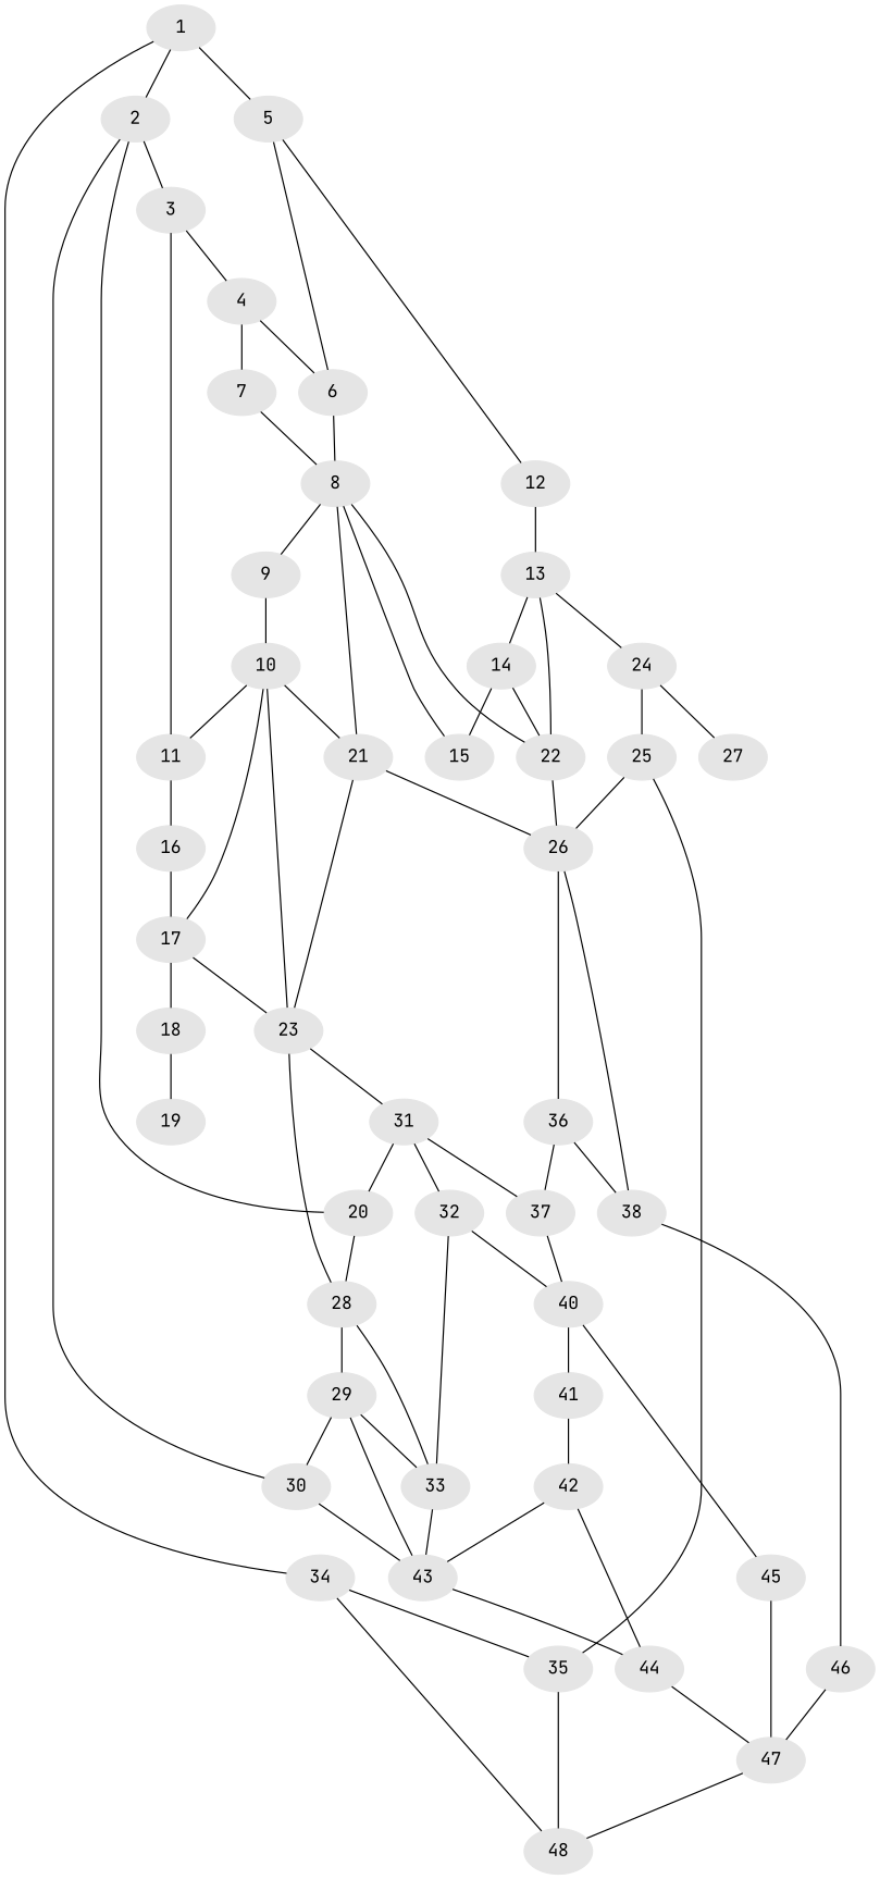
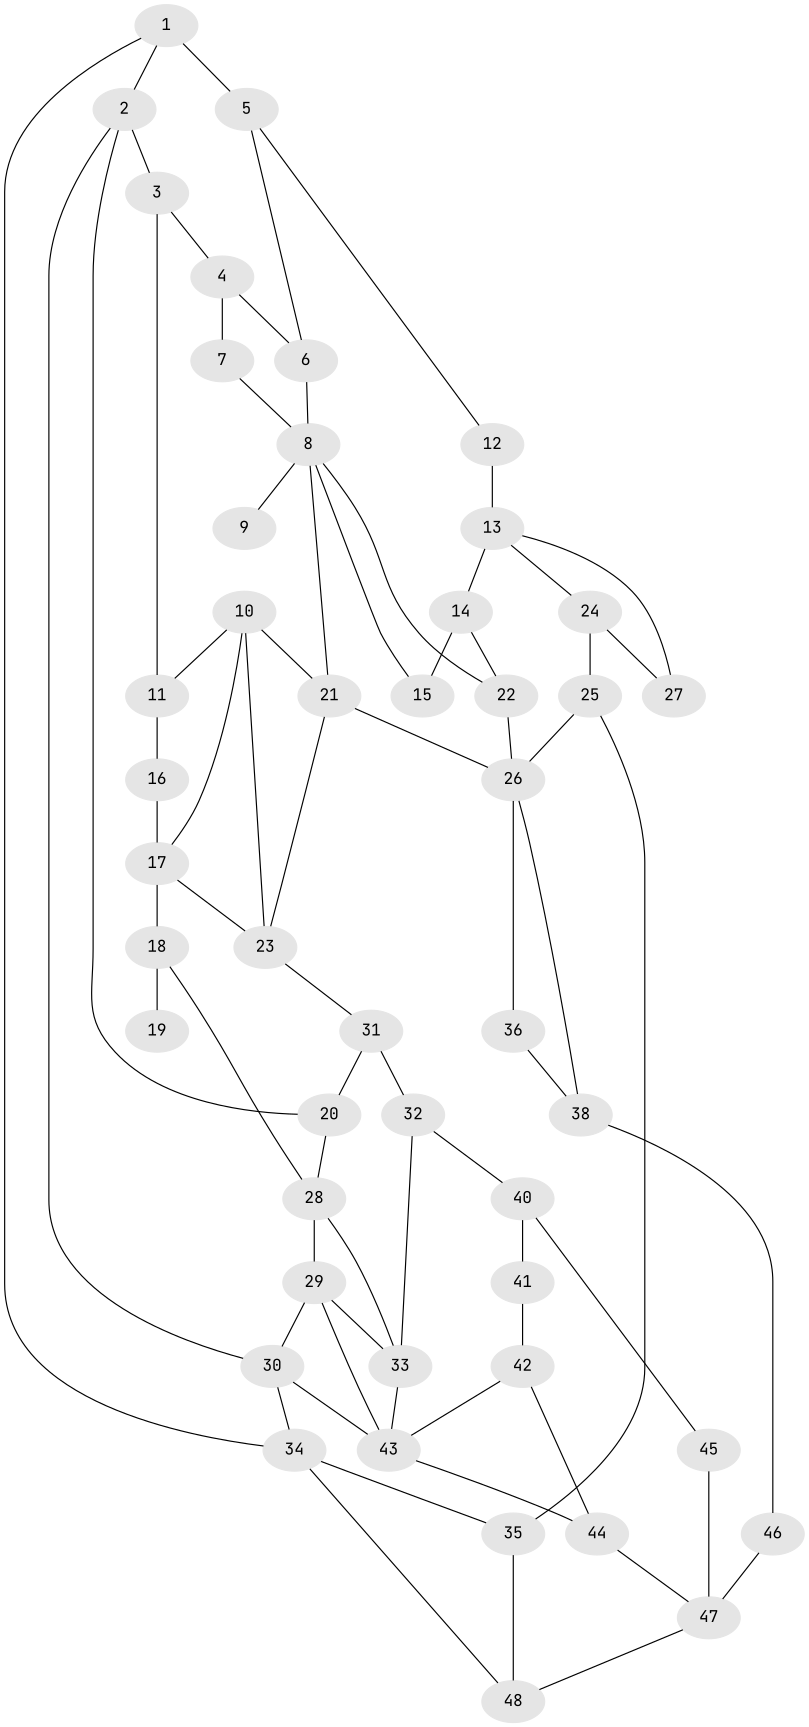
  graph {
    fontname="JetBrains Mono"
    node [color=gray90 fontname="JetBrains Mono" style=filled]
    edge [fontname="JetBrains Mono" weight=1.0]
    1
    2
    5
    34
    3
    20
    30
    6
    12
    35
    48
    4
    11
    28
    43
    7
    16
    8
    13
    9
    15
    21
    22
    10
    23
    26
    17
    18
    31
    14
    24
    27
    25
    19
    29
    33
    36
    38
    32
-   37
    46
    44
    40
    41
    45
    47
    42
    1 -- 2
    1 -- 5 [weight=2.0]
    1 -- 34
    2 -- 3
    2 -- 20
    2 -- 30
    5 -- 6
    5 -- 12
    34 -- 35
    34 -- 48
    3 -- 4
    3 -- 11
    20 -- 28
+   30 -- 34
    30 -- 43
    6 -- 8
    12 -- 13 [weight=2.0]
    35 -- 48
    4 -- 6
    4 -- 7 [weight=2.0]
    11 -- 16
    28 -- 29 [weight=2.0]
    28 -- 33
    43 -- 44
    7 -- 8
    16 -- 17 [weight=2.0]
    8 -- 9
    8 -- 15
    8 -- 21
    8 -- 22
    13 -- 14 [weight=2.0]
    13 -- 24
-   13 -- 22
-   9 -- 10 [weight=2.0]
+   13 -- 27
    21 -- 23
    21 -- 26
    22 -- 26
    10 -- 11
    10 -- 21
    10 -- 23
    10 -- 17
    23 -- 31
    26 -- 36
    26 -- 38
    17 -- 23
    17 -- 18 [weight=2.0]
-   23 -- 28
+   18 -- 28
    18 -- 19 [weight=2.0]
    31 -- 20
    31 -- 32
-   31 -- 37
    14 -- 15 [weight=2.0]
    14 -- 22
    24 -- 27 [weight=2.0]
    24 -- 25 [weight=2.0]
    25 -- 35 [weight=2.0]
    25 -- 26
    29 -- 30
    29 -- 43 [weight=2.0]
    29 -- 33
    33 -- 43
    36 -- 38
-   36 -- 37
    38 -- 46
    32 -- 33
    32 -- 40
-   37 -- 40
    46 -- 47 [weight=2.0]
    44 -- 47
    40 -- 41 [weight=2.0]
    40 -- 45 [weight=2.0]
    41 -- 42
    45 -- 47 [weight=2.0]
    47 -- 48
    42 -- 43
    42 -- 44
  }
